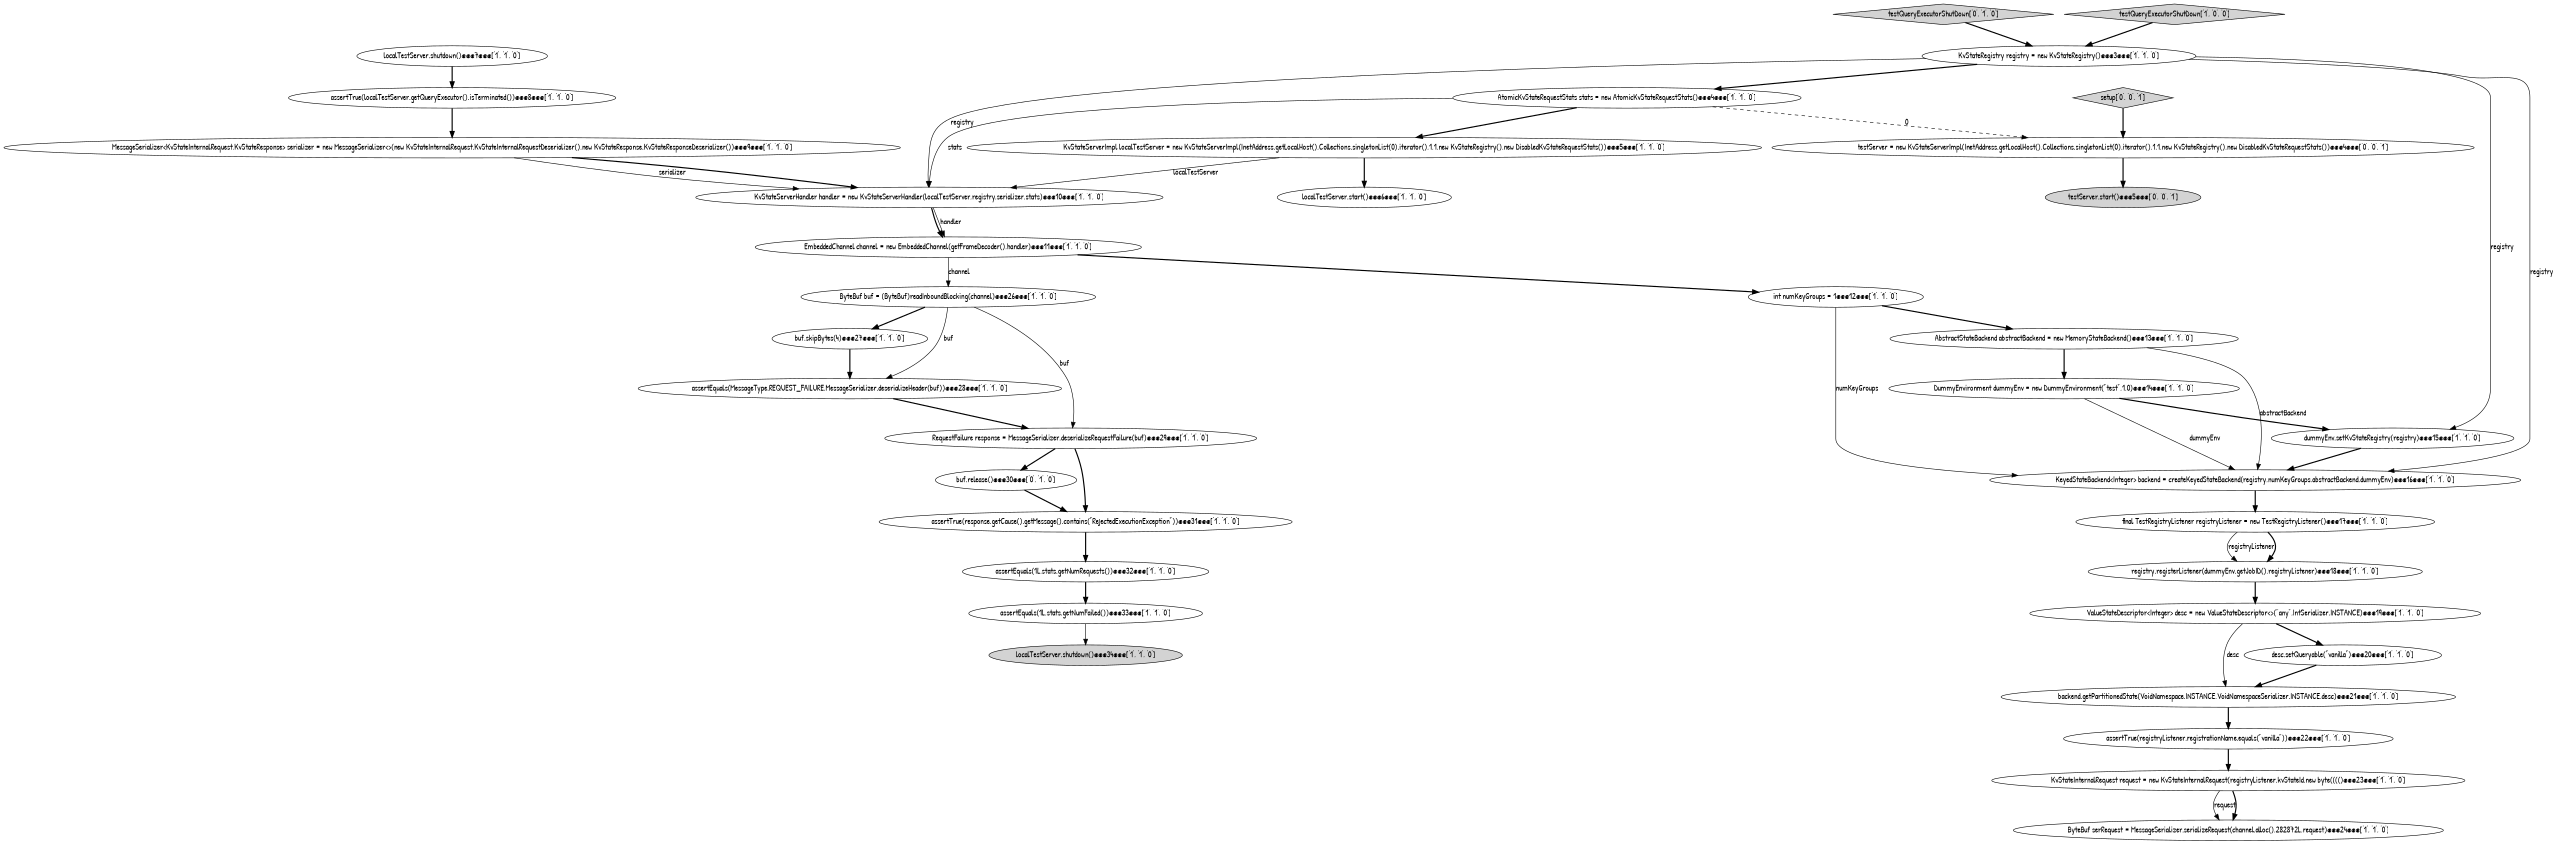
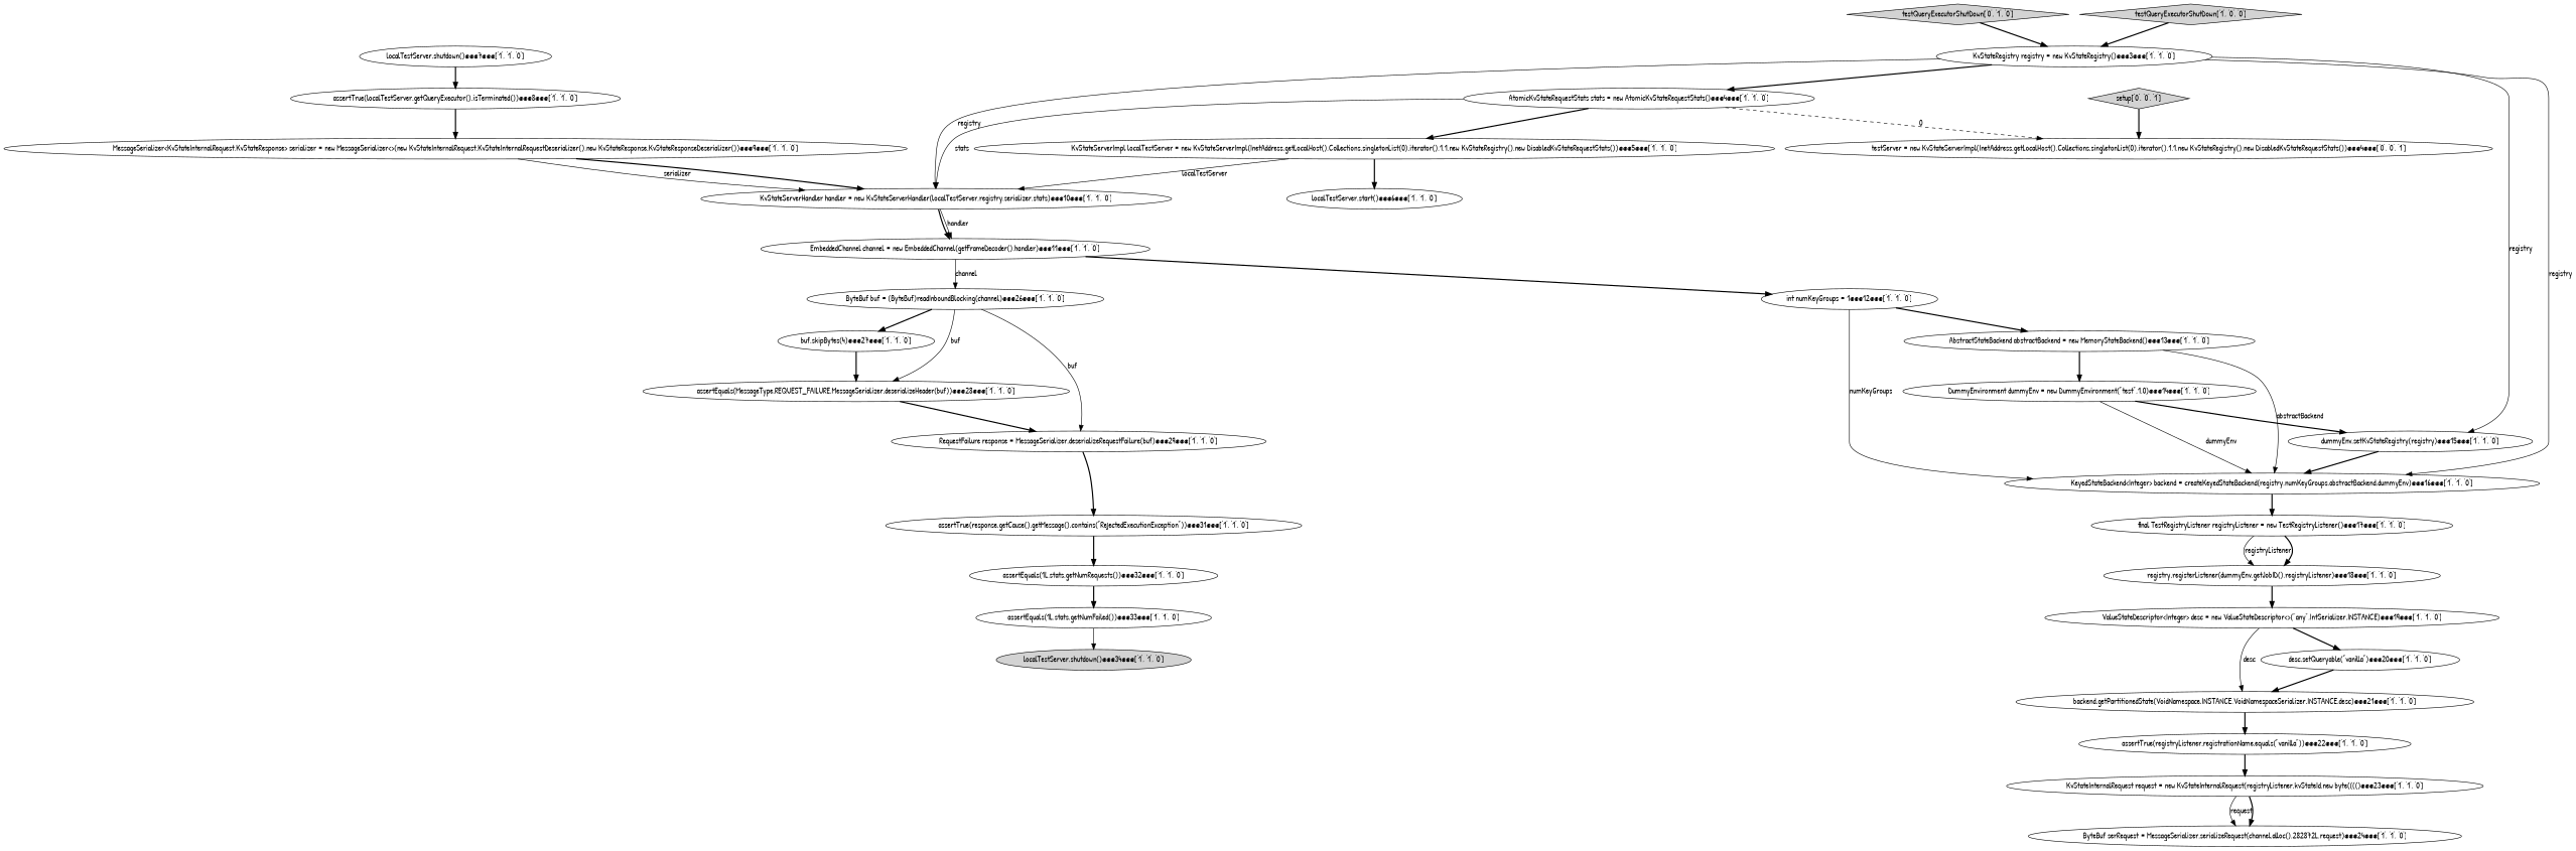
  digraph {
    fontname="Patrick Hand"
    node [fillcolor=white fontname="Patrick Hand" shape=ellipse style=filled]
    edge [fontname="Patrick Hand" style=bold]
    n1 [label="DummyEnvironment dummyEnv = new DummyEnvironment(\"test\",1,0)@@@14@@@['1', '1', '0']"]
    n2 [label="KeyedStateBackend<Integer> backend = createKeyedStateBackend(registry,numKeyGroups,abstractBackend,dummyEnv)@@@16@@@['1', '1', '0']"]
    n3 [label="dummyEnv.setKvStateRegistry(registry)@@@15@@@['1', '1', '0']"]
    n4 [label="final TestRegistryListener registryListener = new TestRegistryListener()@@@17@@@['1', '1', '0']"]
    n5 [fillcolor=lightgray label="testQueryExecutorShutDown['0', '1', '0']" shape=diamond]
    n6 [label="KvStateRegistry registry = new KvStateRegistry()@@@3@@@['1', '1', '0']"]
    n7 [label="AtomicKvStateRequestStats stats = new AtomicKvStateRequestStats()@@@4@@@['1', '1', '0']"]
    n8 [label="KvStateServerHandler handler = new KvStateServerHandler(localTestServer,registry,serializer,stats)@@@10@@@['1', '1', '0']"]
    n9 [label="ByteBuf serRequest = MessageSerializer.serializeRequest(channel.alloc(),282872L,request)@@@24@@@['1', '1', '0']"]
    n10 [label="assertEquals(MessageType.REQUEST_FAILURE,MessageSerializer.deserializeHeader(buf))@@@28@@@['1', '1', '0']"]
    n11 [label="RequestFailure response = MessageSerializer.deserializeRequestFailure(buf)@@@29@@@['1', '1', '0']"]
-   n12 [label="buf.release()@@@30@@@['0', '1', '0']"]
    n13 [label="assertTrue(response.getCause().getMessage().contains(\"RejectedExecutionException\"))@@@31@@@['1', '1', '0']"]
    n14 [label="assertTrue(registryListener.registrationName.equals(\"vanilla\"))@@@22@@@['1', '1', '0']"]
    n15 [label="KvStateInternalRequest request = new KvStateInternalRequest(registryListener.kvStateId,new byte(((()@@@23@@@['1', '1', '0']"]
    n16 [label="assertTrue(localTestServer.getQueryExecutor().isTerminated())@@@8@@@['1', '1', '0']"]
    n17 [label="MessageSerializer<KvStateInternalRequest,KvStateResponse> serializer = new MessageSerializer<>(new KvStateInternalRequest.KvStateInternalRequestDeserializer(),new KvStateResponse.KvStateResponseDeserializer())@@@9@@@['1', '1', '0']"]
    n18 [label="ByteBuf buf = (ByteBuf)readInboundBlocking(channel)@@@26@@@['1', '1', '0']"]
    n19 [label="buf.skipBytes(4)@@@27@@@['1', '1', '0']"]
    n20 [label="registry.registerListener(dummyEnv.getJobID(),registryListener)@@@18@@@['1', '1', '0']"]
    n21 [label="localTestServer.start()@@@6@@@['1', '1', '0']"]
    n22 [label="localTestServer.shutdown()@@@7@@@['1', '1', '0']"]
    n23 [label="EmbeddedChannel channel = new EmbeddedChannel(getFrameDecoder(),handler)@@@11@@@['1', '1', '0']"]
    n24 [label="int numKeyGroups = 1@@@12@@@['1', '1', '0']"]
    n25 [label="AbstractStateBackend abstractBackend = new MemoryStateBackend()@@@13@@@['1', '1', '0']"]
    n26 [label="testServer = new KvStateServerImpl(InetAddress.getLocalHost(),Collections.singletonList(0).iterator(),1,1,new KvStateRegistry(),new DisabledKvStateRequestStats())@@@4@@@['0', '0', '1']"]
    n27 [label="KvStateServerImpl localTestServer = new KvStateServerImpl(InetAddress.getLocalHost(),Collections.singletonList(0).iterator(),1,1,new KvStateRegistry(),new DisabledKvStateRequestStats())@@@5@@@['1', '1', '0']"]
-   n28 [fillcolor=lightgray label="testServer.start()@@@5@@@['0', '0', '1']"]
    n29 [fillcolor=lightgray label="testQueryExecutorShutDown['1', '0', '0']" shape=diamond]
    n30 [label="assertEquals(1L,stats.getNumRequests())@@@32@@@['1', '1', '0']"]
    n31 [label="assertEquals(1L,stats.getNumFailed())@@@33@@@['1', '1', '0']"]
    n32 [fillcolor=lightgray label="localTestServer.shutdown()@@@34@@@['1', '1', '0']"]
    n33 [fillcolor=lightgray label="setup['0', '0', '1']" shape=diamond]
    n34 [label="ValueStateDescriptor<Integer> desc = new ValueStateDescriptor<>(\"any\",IntSerializer.INSTANCE)@@@19@@@['1', '1', '0']"]
    n35 [label="desc.setQueryable(\"vanilla\")@@@20@@@['1', '1', '0']"]
    n36 [label="backend.getPartitionedState(VoidNamespace.INSTANCE,VoidNamespaceSerializer.INSTANCE,desc)@@@21@@@['1', '1', '0']"]
    n1 -> n2 [label=dummyEnv style=solid]
    n1 -> n3
    n2 -> n4
    n3 -> n2
    n4 -> n20 [label=registryListener style=solid]
    n4 -> n20
    n5 -> n6
    n6 -> n2 [label=registry style=solid]
    n6 -> n3 [label=registry style=solid]
    n6 -> n7
    n6 -> n8 [label=registry style=solid]
    n7 -> n8 [label=stats style=solid]
    n7 -> n26 [label=0 style=dashed]
    n7 -> n27
    n8 -> n23 [label=handler style=solid]
    n8 -> n23
    n10 -> n11
-   n11 -> n12
    n11 -> n13
-   n12 -> n13
    n13 -> n30
    n14 -> n15
    n15 -> n9 [label=request style=solid]
    n15 -> n9
    n16 -> n17
    n17 -> n8
    n17 -> n8 [label=serializer style=solid]
    n18 -> n10 [label=buf style=solid]
    n18 -> n11 [label=buf style=solid]
    n18 -> n19
    n19 -> n10
    n20 -> n34
    n22 -> n16
    n23 -> n18 [label=channel style=solid]
    n23 -> n24
    n24 -> n2 [label=numKeyGroups style=solid]
    n24 -> n25
    n25 -> n1
    n25 -> n2 [label=abstractBackend style=solid]
-   n26 -> n28
    n27 -> n8 [label=localTestServer style=solid]
    n27 -> n21
    n29 -> n6
    n30 -> n31
    n31 -> n32 [style=solid]
    n33 -> n26
    n34 -> n35
    n34 -> n36 [label=desc style=solid]
    n35 -> n36
    n36 -> n14
  }
